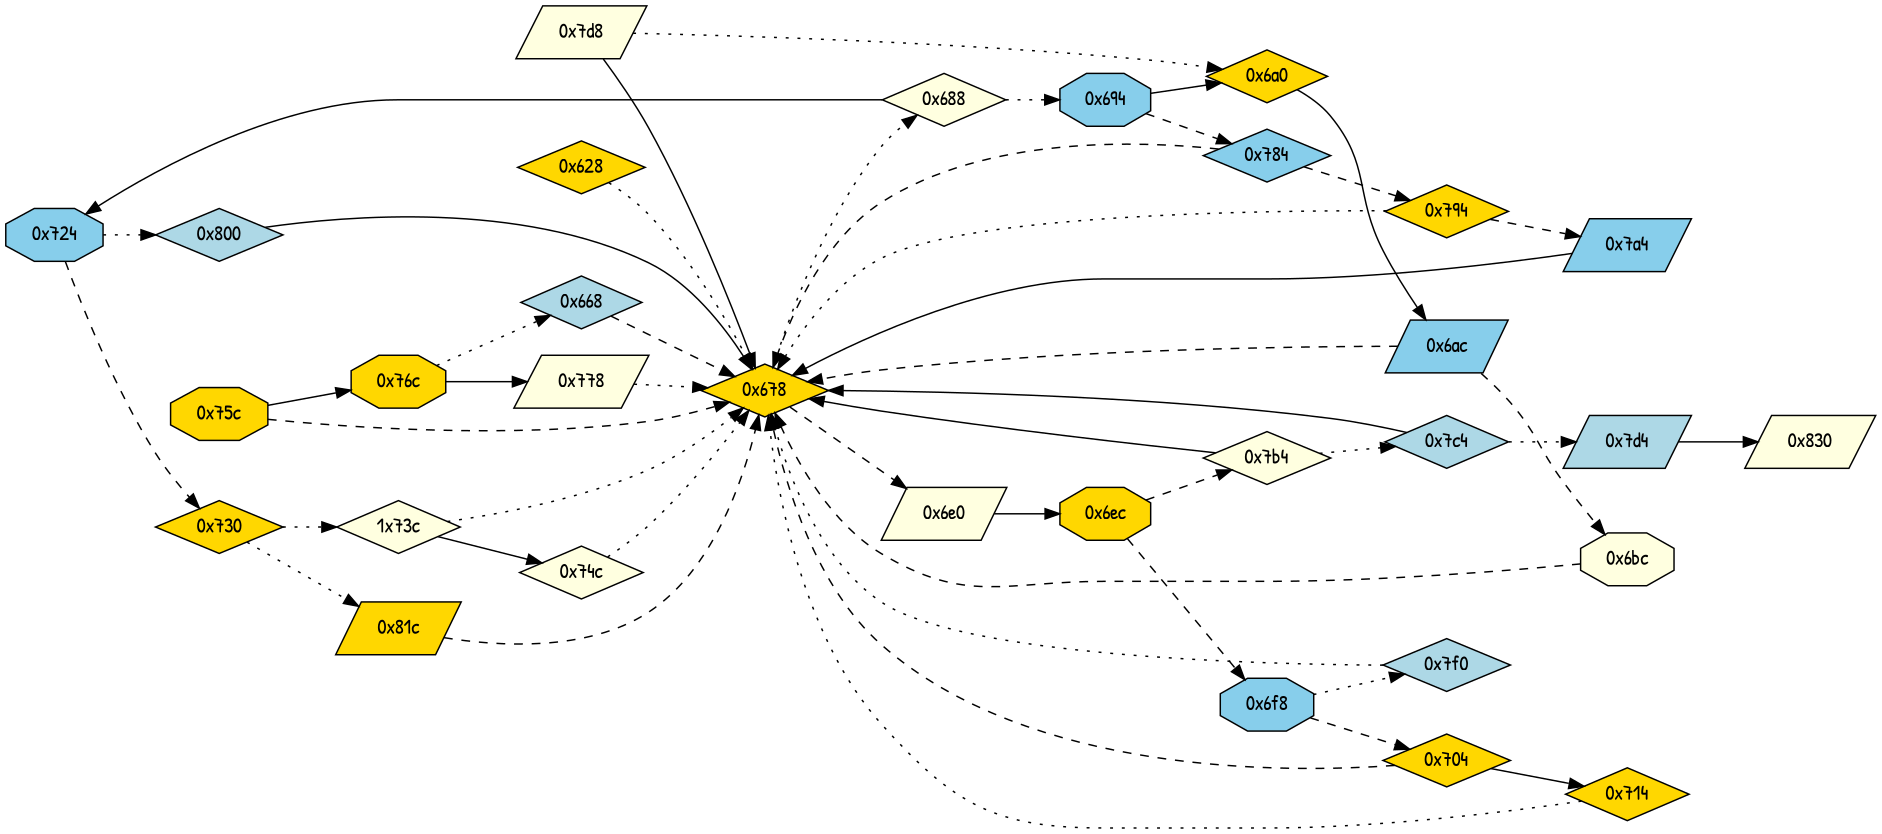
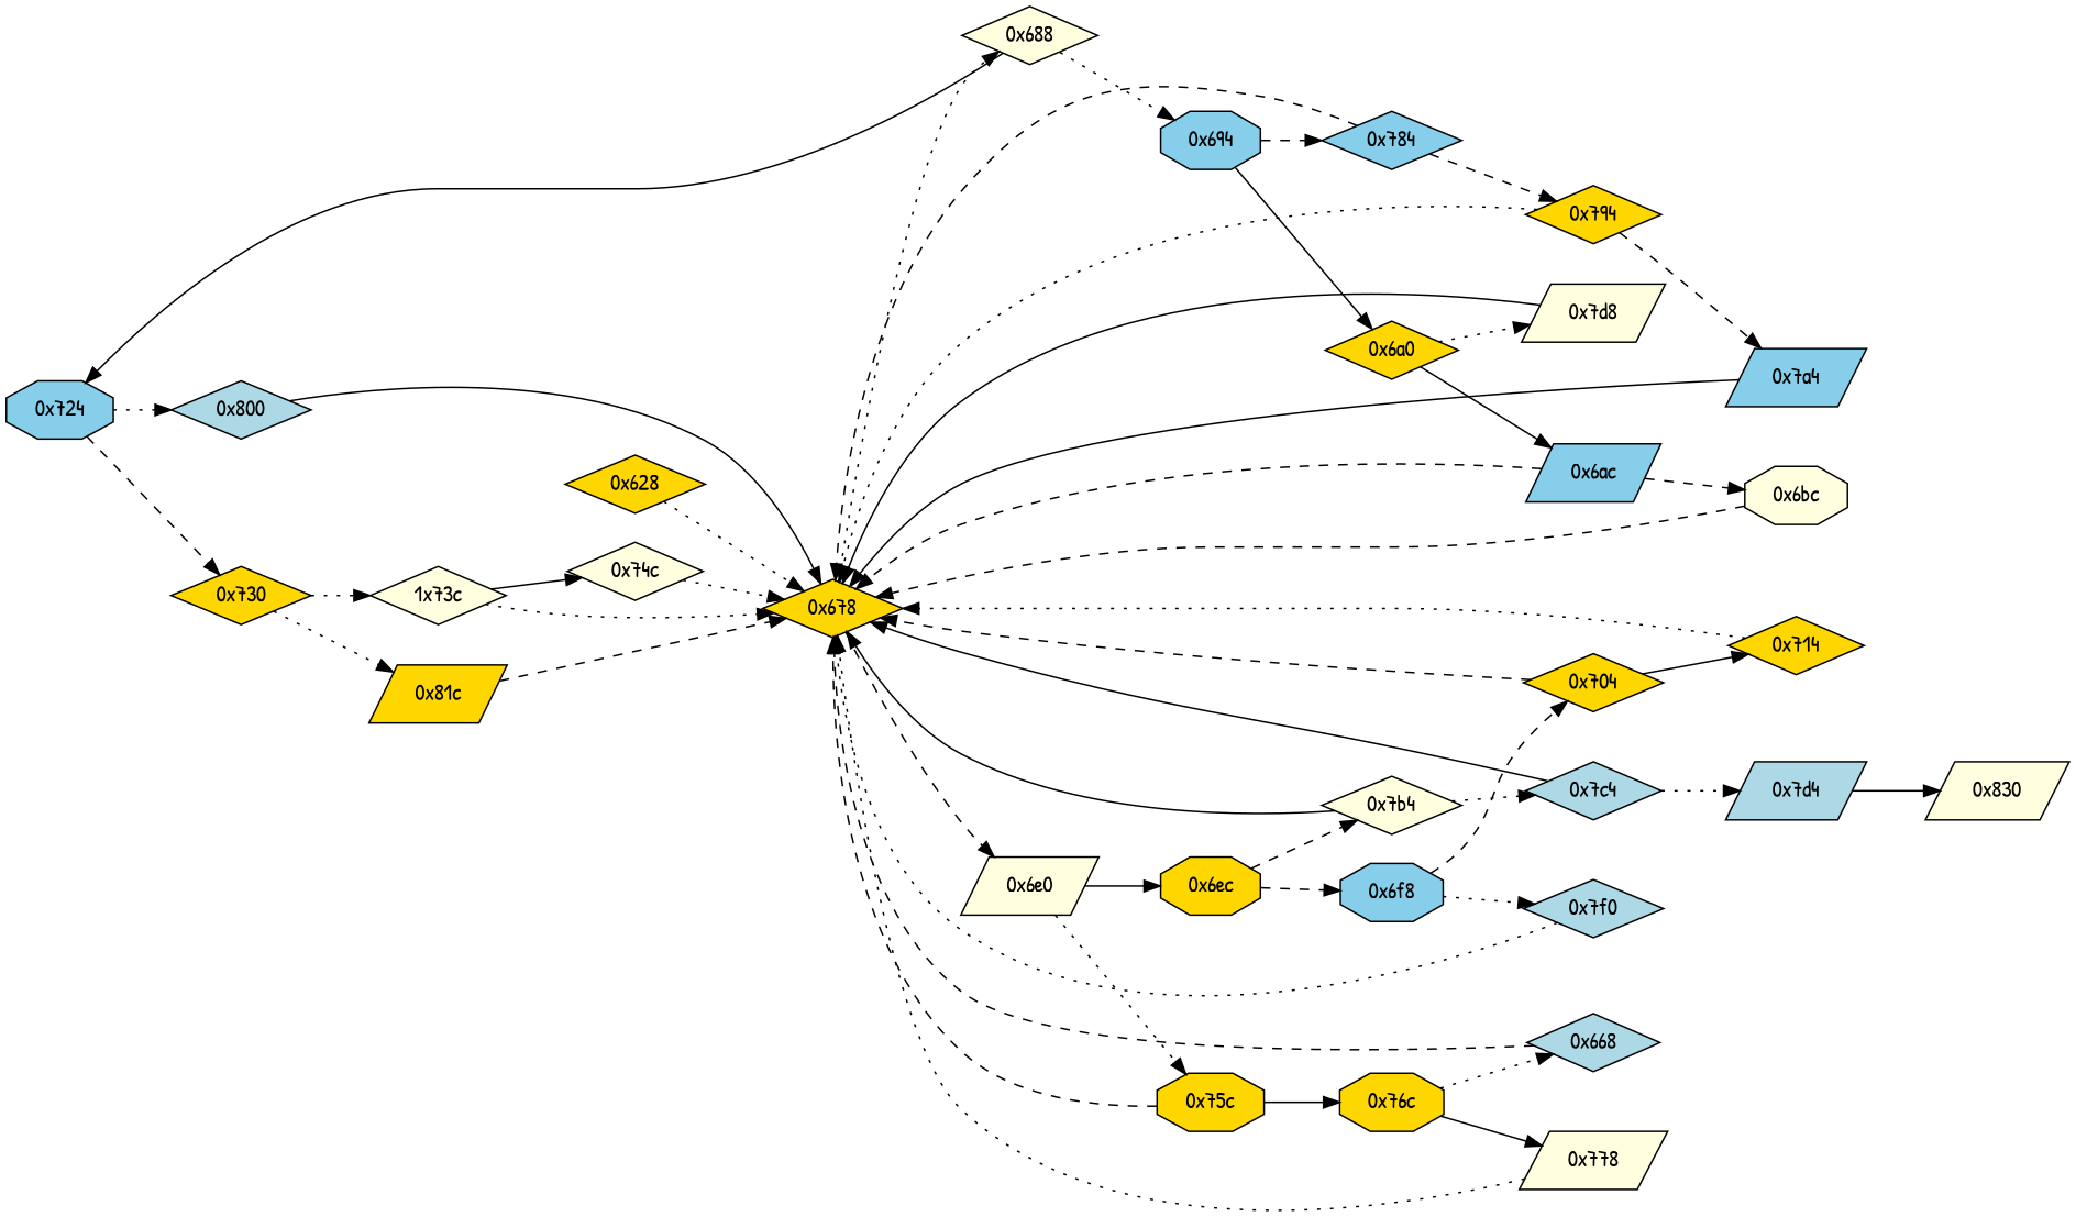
  strict digraph {
    fontname="Patrick Hand"
    rankdir=LR
    node [fillcolor=gold fontname="Patrick Hand" opcode="[u'ldr', u'cmp', u'b']" shape=diamond style=filled]
    edge [fontname="Patrick Hand" style=dotted]
    "0x724" [fillcolor=skyblue shape=octagon]
    "0x730"
    "0x800" [fillcolor=lightblue opcode="[u'ldr', u'cmp', u'mov', u'mov', u'strb', u'ldr', u'b']"]
    "0x81c" [opcode="[u'ldr', u'ldr', u'str', u'ldr', u'b']" shape=parallelogram]
    n5 [fillcolor=lightyellow label="1x73c" opcode="[u'ldr', u'cmp', u'mov', u'b']"]
    "0x678" [opcode="[u'mov', u'ldr', u'cmp', u'b']"]
    "0x74c" [fillcolor=lightyellow opcode="[u'mov', u'bl', u'ldr', u'b']"]
    "0x688" [fillcolor=lightyellow]
    "0x6e0" [fillcolor=lightyellow shape=parallelogram]
    "0x694" [fillcolor=skyblue shape=octagon]
    "0x784" [fillcolor=skyblue opcode="[u'ldr', u'cmp', u'mov', u'b']"]
    "0x6a0"
    "0x794" [opcode="[u'ldr', u'cmp', u'mov', u'b']"]
    "0x6ac" [fillcolor=skyblue opcode="[u'ldr', u'cmp', u'mov', u'b']" shape=parallelogram]
    "0x7d8" [fillcolor=lightyellow opcode="[u'ldrb', u'ldr', u'ldr', u'cmp', u'mov', u'b']" shape=parallelogram]
    "0x7a4" [fillcolor=skyblue opcode="[u'mov', u'bl', u'ldr', u'b']" shape=parallelogram]
    "0x6ec" [shape=octagon]
    "0x75c" [opcode="[u'ldr', u'cmp', u'mov', u'b']" shape=octagon]
    "0x6bc" [fillcolor=lightyellow opcode="[u'ldr', u'ldrb', u'str', u'ldr', u'ldr', u'ldr', u'cmp', u'mov', u'b']" shape=octagon]
    "0x6f8" [fillcolor=skyblue shape=octagon]
    "0x7b4" [fillcolor=lightyellow opcode="[u'ldr', u'cmp', u'mov', u'b']"]
    "0x76c" [shape=octagon]
    "0x7f0" [fillcolor=lightblue opcode="[u'mov', u'bl', u'ldr', u'b']"]
    "0x704" [opcode="[u'ldr', u'cmp', u'mov', u'b']"]
    "0x7c4" [fillcolor=lightblue opcode="[u'ldr', u'cmp', u'mov', u'b']"]
    "0x778" [fillcolor=lightyellow opcode="[u'str', u'ldr', u'b']" shape=parallelogram]
    "0x668" [fillcolor=lightblue opcode="[u'ldr', u'cmp', u'mov', u'mov']"]
    "0x7d4" [fillcolor=lightblue opcode="[u'b']" shape=parallelogram]
    "0x830" [fillcolor=lightyellow opcode="[u'mov', u'sub', u'pop']" shape=parallelogram]
    "0x714" [opcode="[u'mov', u'bl', u'ldr', u'b']"]
    "0x628" [opcode="[u'push', u'add', u'sub', u'ldr', u'add', u'ldr', u'ldr', u'ldr', u'add', u'ldr', u'add', u'ldr', u'add', u'ldr', u'add', u'b']"]
    "0x724" -> "0x730" [style=dashed]
    "0x724" -> "0x800"
    "0x730" -> "0x81c"
    "0x730" -> n5
    "0x800" -> "0x678" [style=solid]
    "0x81c" -> "0x678" [style=dashed]
    n5 -> "0x678"
    n5 -> "0x74c" [style=solid]
    "0x678" -> "0x688"
    "0x678" -> "0x6e0" [style=dashed]
    "0x74c" -> "0x678"
    "0x688" -> "0x724" [style=solid]
    "0x688" -> "0x694"
    "0x6e0" -> "0x6ec" [style=solid]
+   "0x6e0" -> "0x75c"
    "0x694" -> "0x784" [style=dashed]
    "0x694" -> "0x6a0" [style=solid]
    "0x784" -> "0x678" [style=dashed]
    "0x784" -> "0x794" [style=dashed]
    "0x6a0" -> "0x6ac" [style=solid]
-   "0x7d8" -> "0x6a0"
+   "0x6a0" -> "0x7d8"
    "0x794" -> "0x678"
    "0x794" -> "0x7a4" [style=dashed]
    "0x6ac" -> "0x678" [style=dashed]
    "0x6ac" -> "0x6bc" [style=dashed]
    "0x7d8" -> "0x678" [style=solid]
    "0x7a4" -> "0x678" [style=solid]
    "0x6ec" -> "0x6f8" [style=dashed]
    "0x6ec" -> "0x7b4" [style=dashed]
    "0x75c" -> "0x678" [style=dashed]
    "0x75c" -> "0x76c" [style=solid]
    "0x6bc" -> "0x678" [style=dashed]
    "0x6f8" -> "0x7f0"
    "0x6f8" -> "0x704" [style=dashed]
    "0x7b4" -> "0x678" [style=solid]
    "0x7b4" -> "0x7c4"
    "0x76c" -> "0x778" [style=solid]
    "0x76c" -> "0x668"
    "0x7f0" -> "0x678"
    "0x704" -> "0x678" [style=dashed]
    "0x704" -> "0x714" [style=solid]
    "0x7c4" -> "0x678" [style=solid]
    "0x7c4" -> "0x7d4"
    "0x778" -> "0x678"
    "0x668" -> "0x678" [style=dashed]
    "0x7d4" -> "0x830" [style=solid]
    "0x714" -> "0x678"
    "0x628" -> "0x678"
  }
